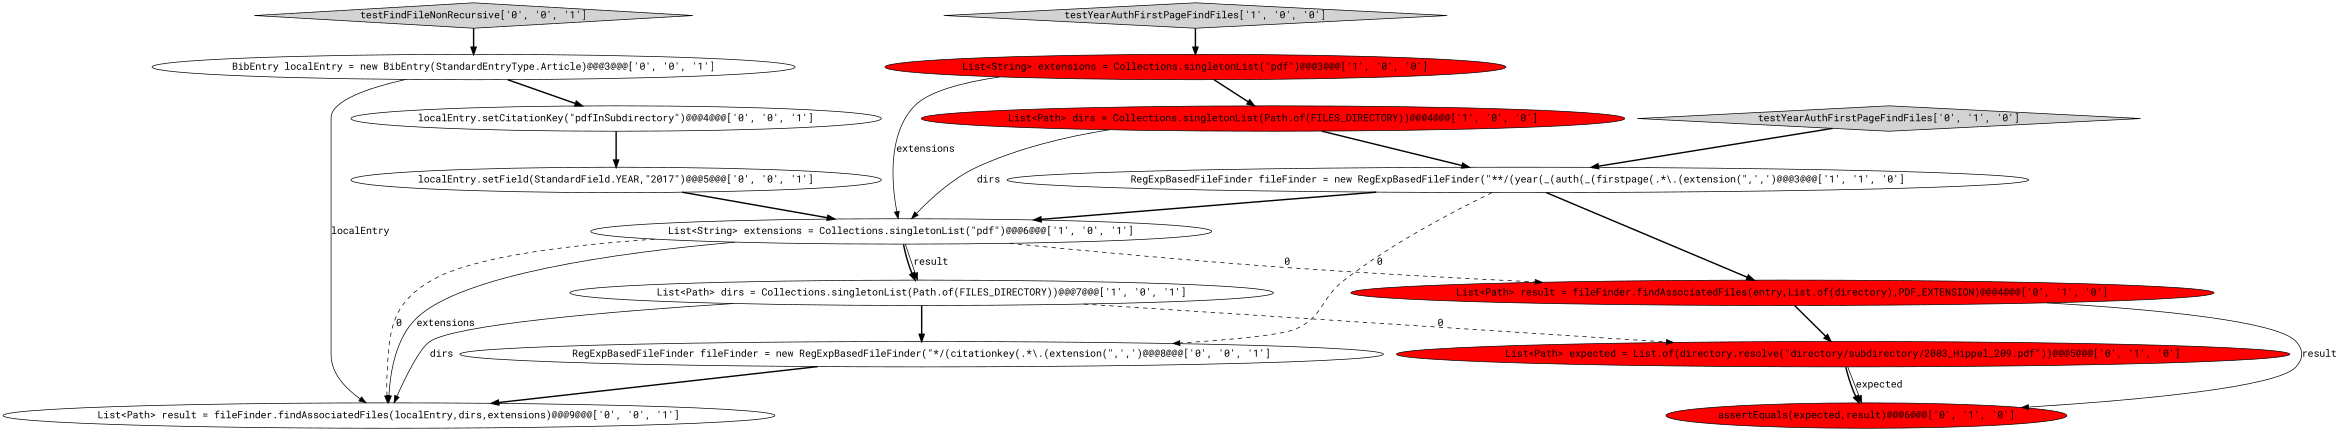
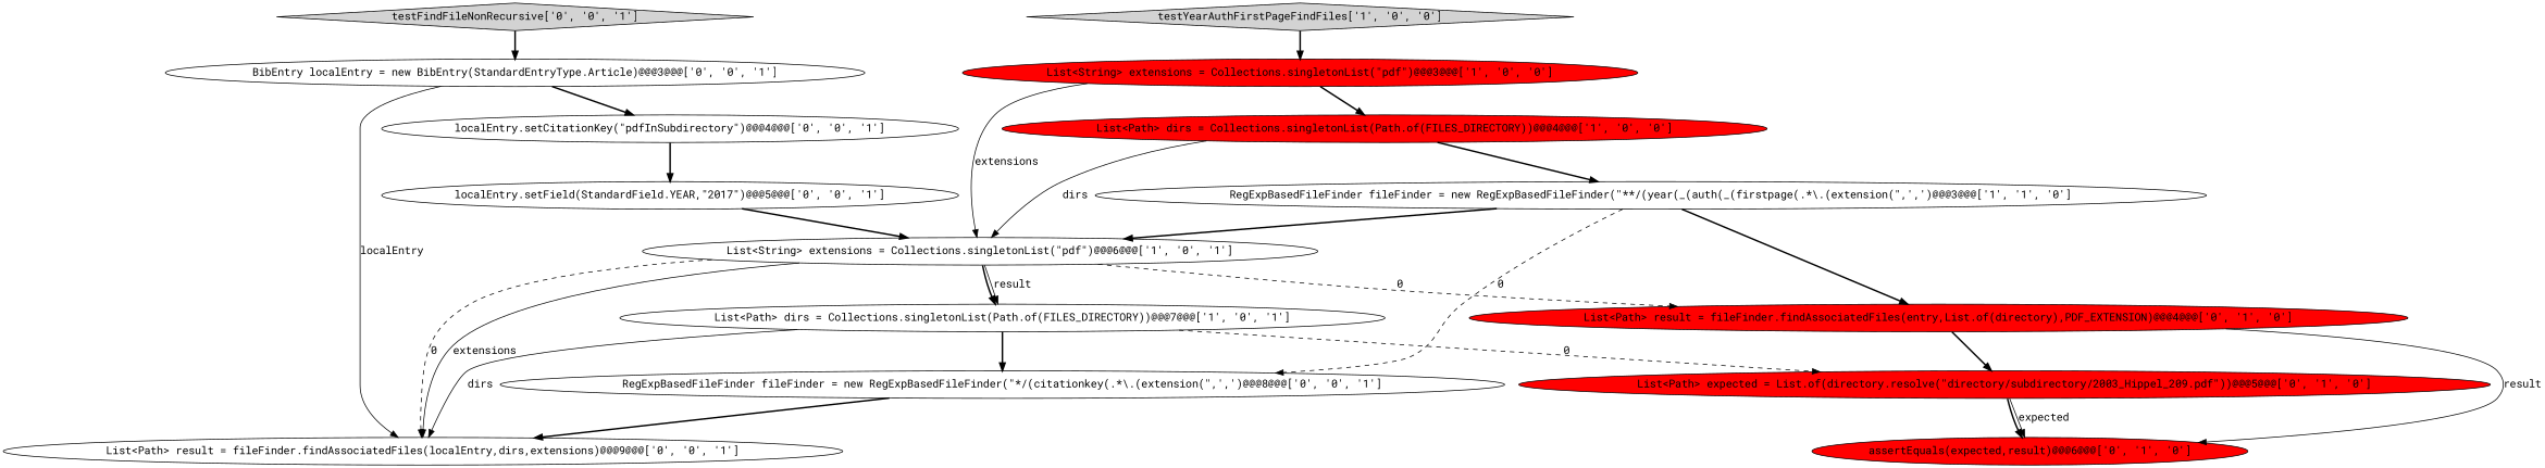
  digraph {
    fontname="Roboto Mono"
    node [fillcolor=white fontname="Roboto Mono" shape=ellipse style=filled]
    edge [fontname="Roboto Mono" style=bold]
    n1 [fillcolor=red label="assertEquals(expected,result)@@@6@@@['0', '1', '0']"]
    n2 [label="localEntry.setField(StandardField.YEAR,\"2017\")@@@5@@@['0', '0', '1']"]
    n3 [label="List<String> extensions = Collections.singletonList(\"pdf\")@@@6@@@['1', '0', '1']"]
    n4 [label="List<Path> result = fileFinder.findAssociatedFiles(localEntry,dirs,extensions)@@@9@@@['0', '0', '1']"]
    n5 [label="List<Path> dirs = Collections.singletonList(Path.of(FILES_DIRECTORY))@@@7@@@['1', '0', '1']"]
    n6 [fillcolor=red label="List<Path> result = fileFinder.findAssociatedFiles(entry,List.of(directory),PDF_EXTENSION)@@@4@@@['0', '1', '0']"]
    n7 [fillcolor=red label="List<Path> expected = List.of(directory.resolve(\"directory/subdirectory/2003_Hippel_209.pdf\"))@@@5@@@['0', '1', '0']"]
    n8 [label="RegExpBasedFileFinder fileFinder = new RegExpBasedFileFinder(\"*/(citationkey(.*\\.(extension(\",',')@@@8@@@['0', '0', '1']"]
    n9 [fillcolor=red label="List<Path> dirs = Collections.singletonList(Path.of(FILES_DIRECTORY))@@@4@@@['1', '0', '0']"]
    n10 [label="RegExpBasedFileFinder fileFinder = new RegExpBasedFileFinder(\"**/(year(_(auth(_(firstpage(.*\\.(extension(\",',')@@@3@@@['1', '1', '0']"]
    n11 [fillcolor=lightgray label="testYearAuthFirstPageFindFiles['1', '0', '0']" shape=diamond]
    n12 [fillcolor=red label="List<String> extensions = Collections.singletonList(\"pdf\")@@@3@@@['1', '0', '0']"]
-   n13 [fillcolor=lightgray label="testYearAuthFirstPageFindFiles['0', '1', '0']" shape=diamond]
    n14 [fillcolor=lightgray label="testFindFileNonRecursive['0', '0', '1']" shape=diamond]
    n15 [label="BibEntry localEntry = new BibEntry(StandardEntryType.Article)@@@3@@@['0', '0', '1']"]
    n16 [label="localEntry.setCitationKey(\"pdfInSubdirectory\")@@@4@@@['0', '0', '1']"]
    n2 -> n3
    n3 -> n4 [label=extensions style=solid]
    n3 -> n4 [label=0 style=dashed]
    n3 -> n5 [label=result style=solid]
    n3 -> n5
    n3 -> n6 [label=0 style=dashed]
    n5 -> n4 [label=dirs style=solid]
    n5 -> n7 [label=0 style=dashed]
    n5 -> n8
    n6 -> n1 [label=result style=solid]
    n6 -> n7
    n7 -> n1
    n7 -> n1 [label=expected style=solid]
    n8 -> n4
    n9 -> n3 [label=dirs style=solid]
    n9 -> n10
    n10 -> n3
    n10 -> n6
    n10 -> n8 [label=0 style=dashed]
    n11 -> n12
    n12 -> n3 [label=extensions style=solid]
    n12 -> n9
-   n13 -> n10
    n14 -> n15
    n15 -> n4 [label=localEntry style=solid]
    n15 -> n16
    n16 -> n2
  }
